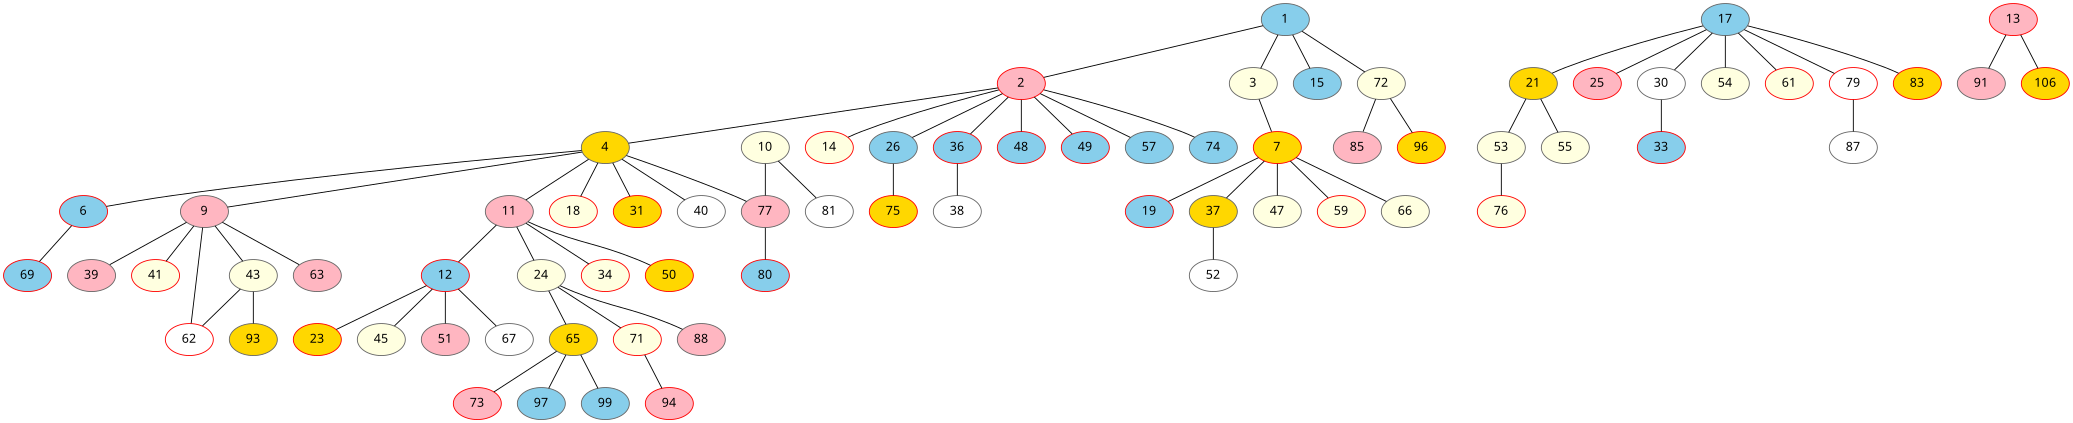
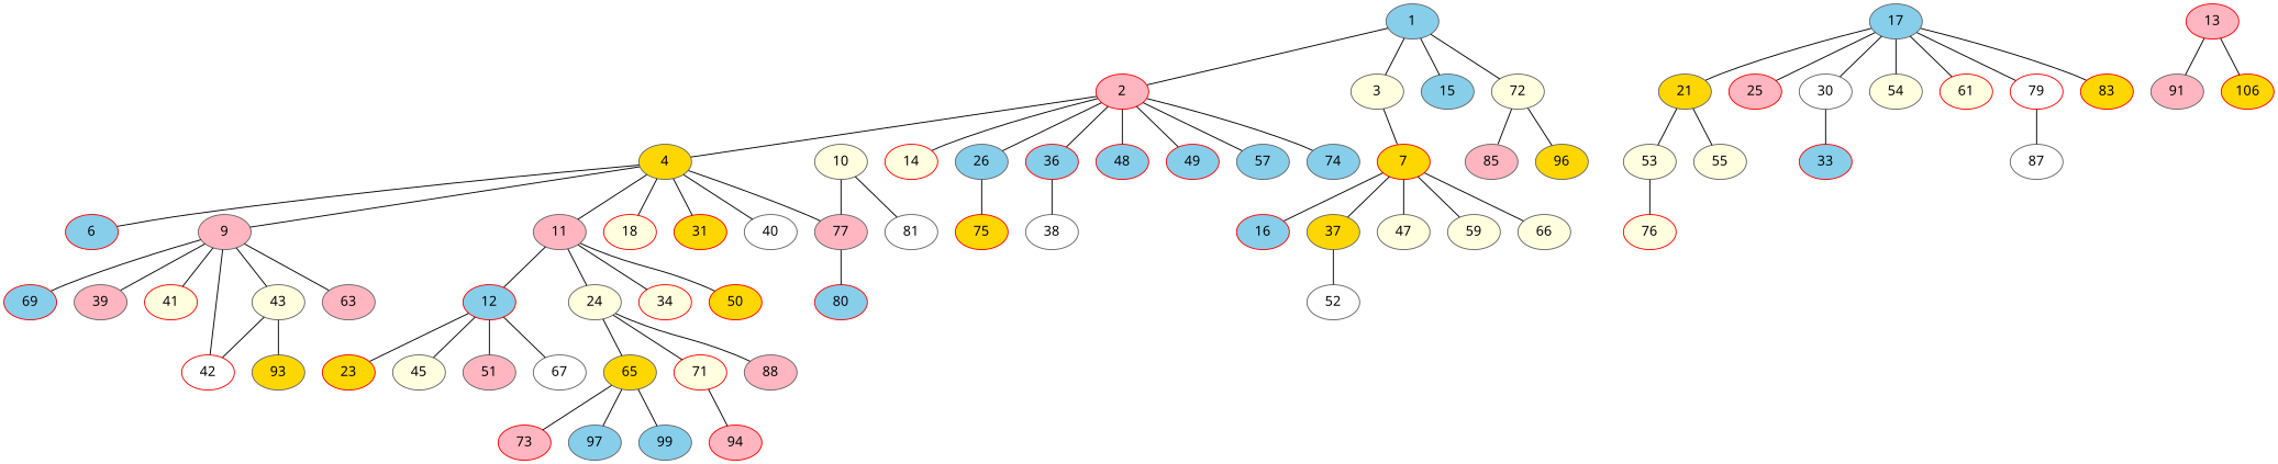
  graph {
    fontname="Noto Sans"
    node [color=gray40 fillcolor=lightyellow fontname="Noto Sans" style=filled]
    edge [fontname="Noto Sans"]
    1 [fillcolor=skyblue super="+35"]
    2 [color=red fillcolor=lightpink super="+5"]
    3 [super="+42"]
    15 [fillcolor=skyblue]
    72 [super="+86"]
    4 [fillcolor=gold super="+8"]
    14 [color=red super="+60"]
    26 [fillcolor=skyblue]
    36 [color=red fillcolor=skyblue super="+44"]
    48 [color=red fillcolor=skyblue]
    49 [color=red fillcolor=skyblue]
    57 [fillcolor=skyblue]
    74 [fillcolor=skyblue super="+103"]
    7 [color=red fillcolor=gold super="+32"]
    85 [fillcolor=lightpink]
-   96 [color=red fillcolor=gold]
+   96 [fillcolor=gold]
    6 [color=red fillcolor=skyblue super="+70"]
    9 [fillcolor=lightpink super="+28"]
    11 [fillcolor=lightpink super="+22"]
    18 [color=red]
    31 [color=red fillcolor=gold]
    40 [fillcolor=white super="+58"]
    77 [fillcolor=lightpink super="+78"]
    75 [color=red fillcolor=gold super="+100"]
    38 [fillcolor=white]
-   19 [color=red fillcolor=skyblue]
+   19 [color=red fillcolor=skyblue label=16]
    37 [fillcolor=gold super="+46"]
    47 [super="+82"]
-   59 [color=red]
+   59
    66
    17 [fillcolor=skyblue super="+20"]
    21 [fillcolor=gold super="+27"]
    25 [color=red fillcolor=lightpink super="+29"]
    30 [fillcolor=white]
    54
    61 [color=red]
    79 [color=red fillcolor=white super="+102"]
    83 [color=red fillcolor=gold super="+90"]
    39 [fillcolor=lightpink]
    41 [color=red]
    43 [super="+56"]
    63 [fillcolor=lightpink]
    69 [color=red fillcolor=skyblue]
-   62 [color=red fillcolor=white]
+   62 [color=red fillcolor=white label=42]
    10 [super="+64"]
    81 [fillcolor=white]
    12 [color=red fillcolor=skyblue super="+16"]
    24
    34 [color=red]
    50 [color=red fillcolor=gold]
    52 [fillcolor=white super="+104"]
    13 [color=red fillcolor=lightpink super="+68"]
    91 [fillcolor=lightpink]
    106 [color=red fillcolor=gold]
    93 [fillcolor=gold]
    80 [color=red fillcolor=skyblue]
    23 [color=red fillcolor=gold]
    45
    51 [fillcolor=lightpink super="+101"]
    67 [fillcolor=white]
    65 [fillcolor=gold super="+89"]
    71 [color=red super="+84"]
    88 [fillcolor=lightpink super="+92"]
    53
    55 [super="+95"]
    33 [color=red fillcolor=skyblue super="+98"]
    87 [fillcolor=white]
    76 [color=red super="+105"]
    73 [color=red fillcolor=lightpink]
    97 [fillcolor=skyblue]
    99 [fillcolor=skyblue super="+107"]
    94 [color=red fillcolor=lightpink]
    1 -- 2
    1 -- 3
    1 -- 15
    1 -- 72
    2 -- 4
    2 -- 14
    2 -- 26
    2 -- 36
    2 -- 48
    2 -- 49
    2 -- 57
    2 -- 74
    3 -- 7
    72 -- 85
    72 -- 96
    4 -- 6
    4 -- 9
    4 -- 11
    4 -- 18
    4 -- 31
    4 -- 40
    4 -- 77
    26 -- 75
    36 -- 38
    7 -- 19
    7 -- 37
    7 -- 47
    7 -- 59
    7 -- 66
    9 -- 39
    9 -- 41
    9 -- 43
    9 -- 63
-   6 -- 69
+   9 -- 69
    9 -- 62
    11 -- 12
    11 -- 24
    11 -- 34
    11 -- 50
    77 -- 80
    37 -- 52
    17 -- 21
    17 -- 25
    17 -- 30
    17 -- 54
    17 -- 61
    17 -- 79
    17 -- 83
    21 -- 53
    21 -- 55
    30 -- 33
    79 -- 87
    43 -- 62
    43 -- 93
    10 -- 77
    10 -- 81
    12 -- 23
    12 -- 45
    12 -- 51
    12 -- 67
    24 -- 65
    24 -- 71
    24 -- 88
    13 -- 91
    13 -- 106
    65 -- 73
    65 -- 97
    65 -- 99
    71 -- 94
    53 -- 76
  }
